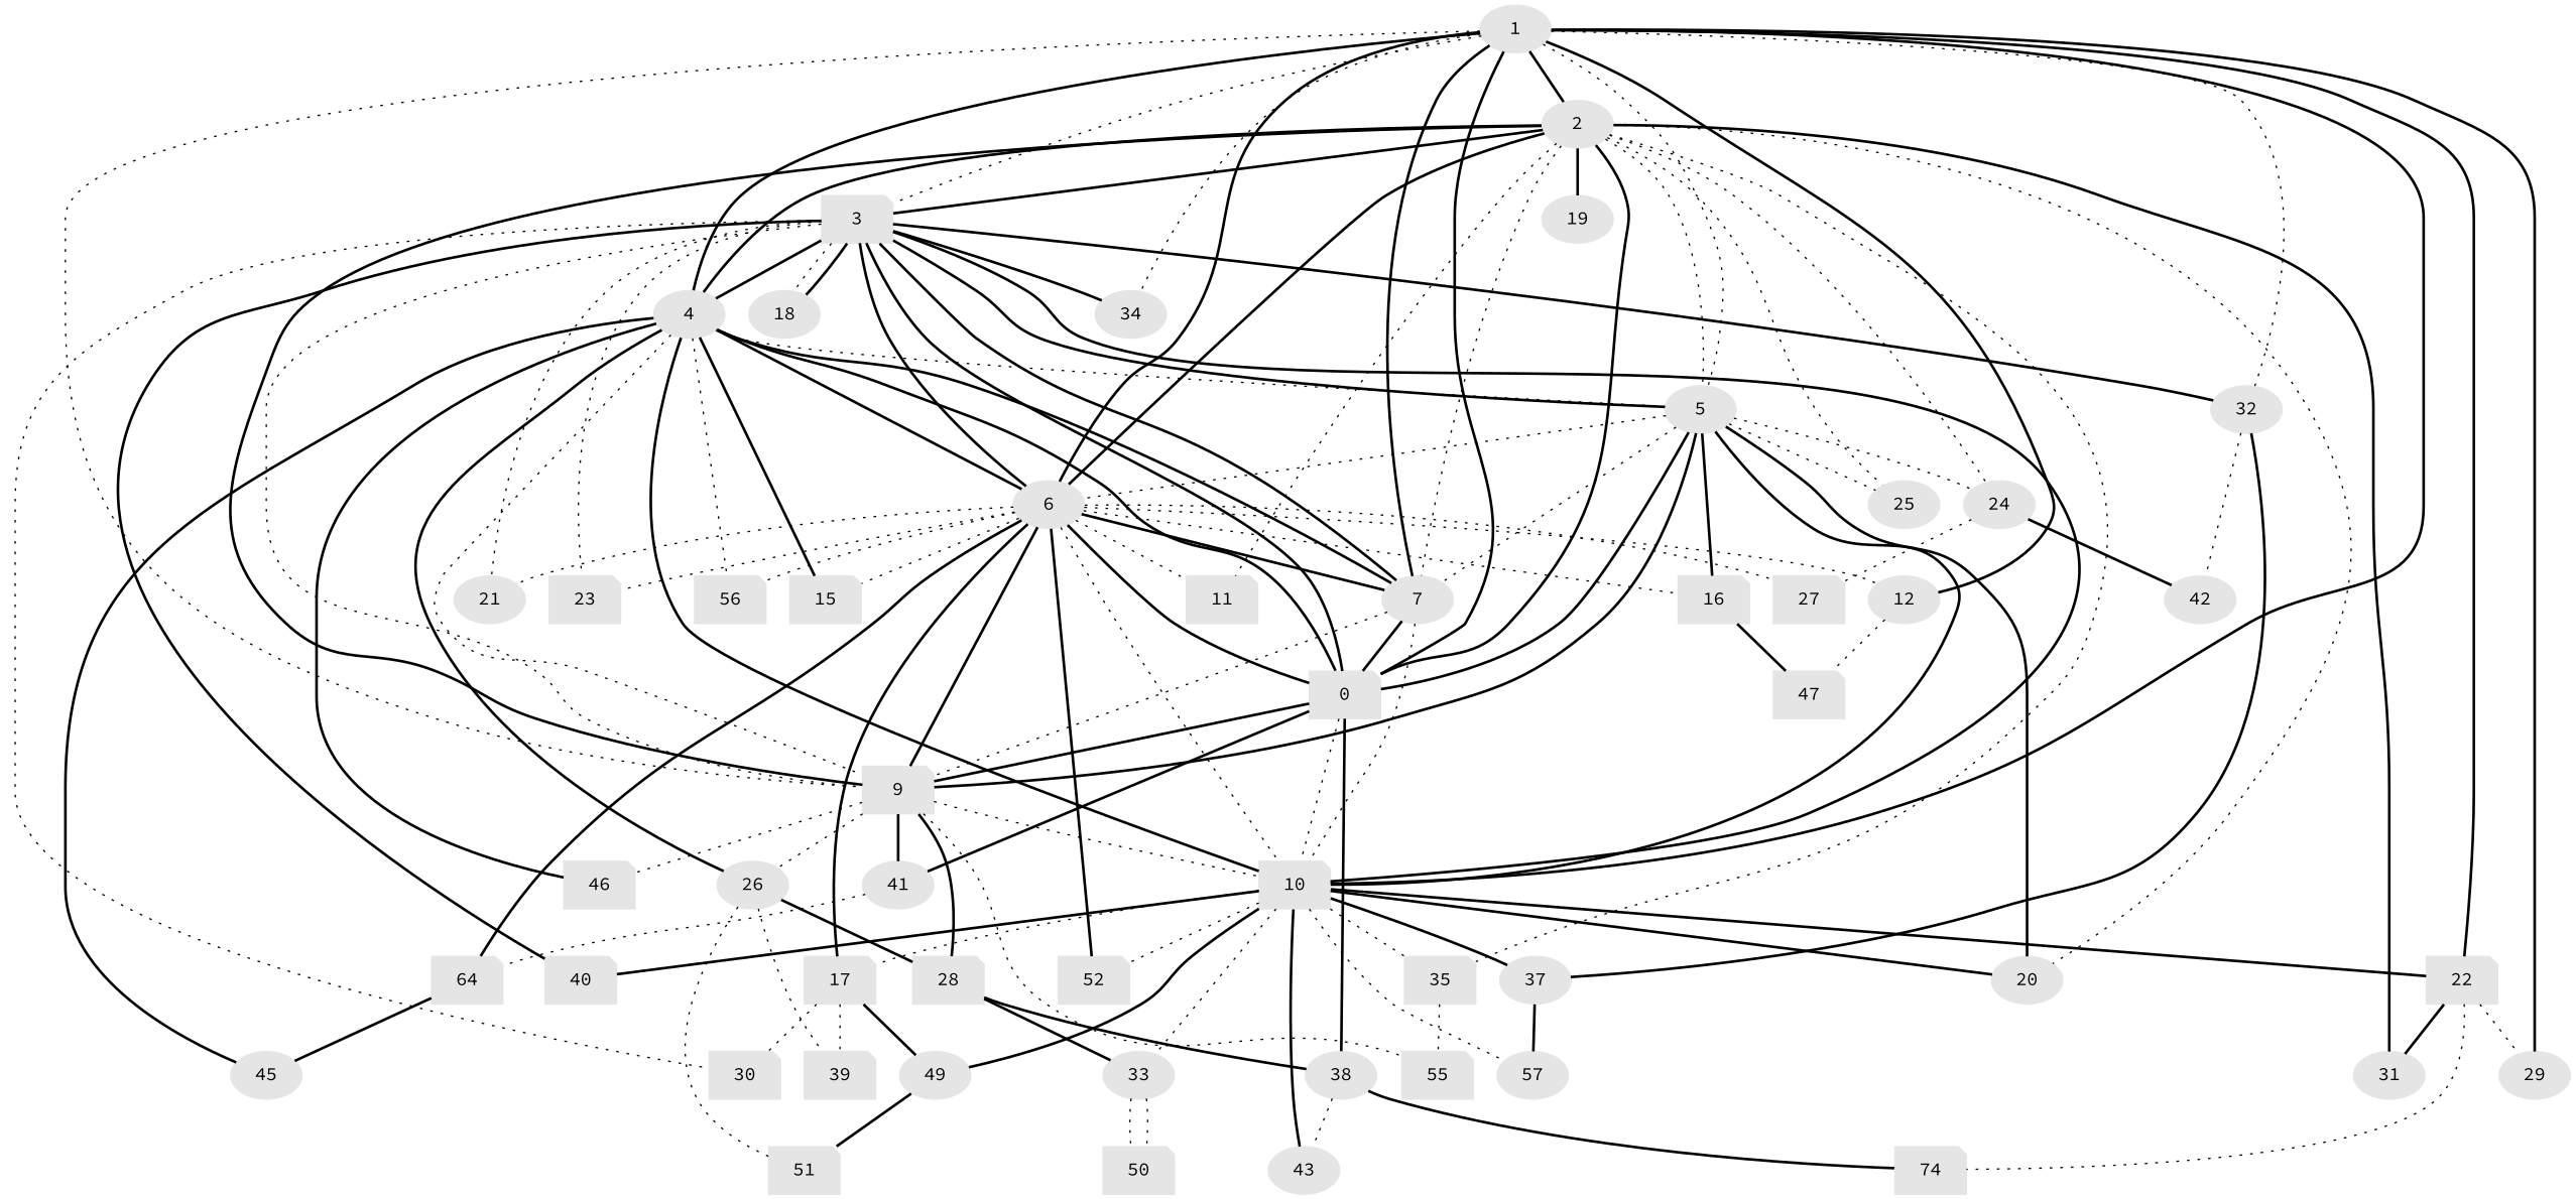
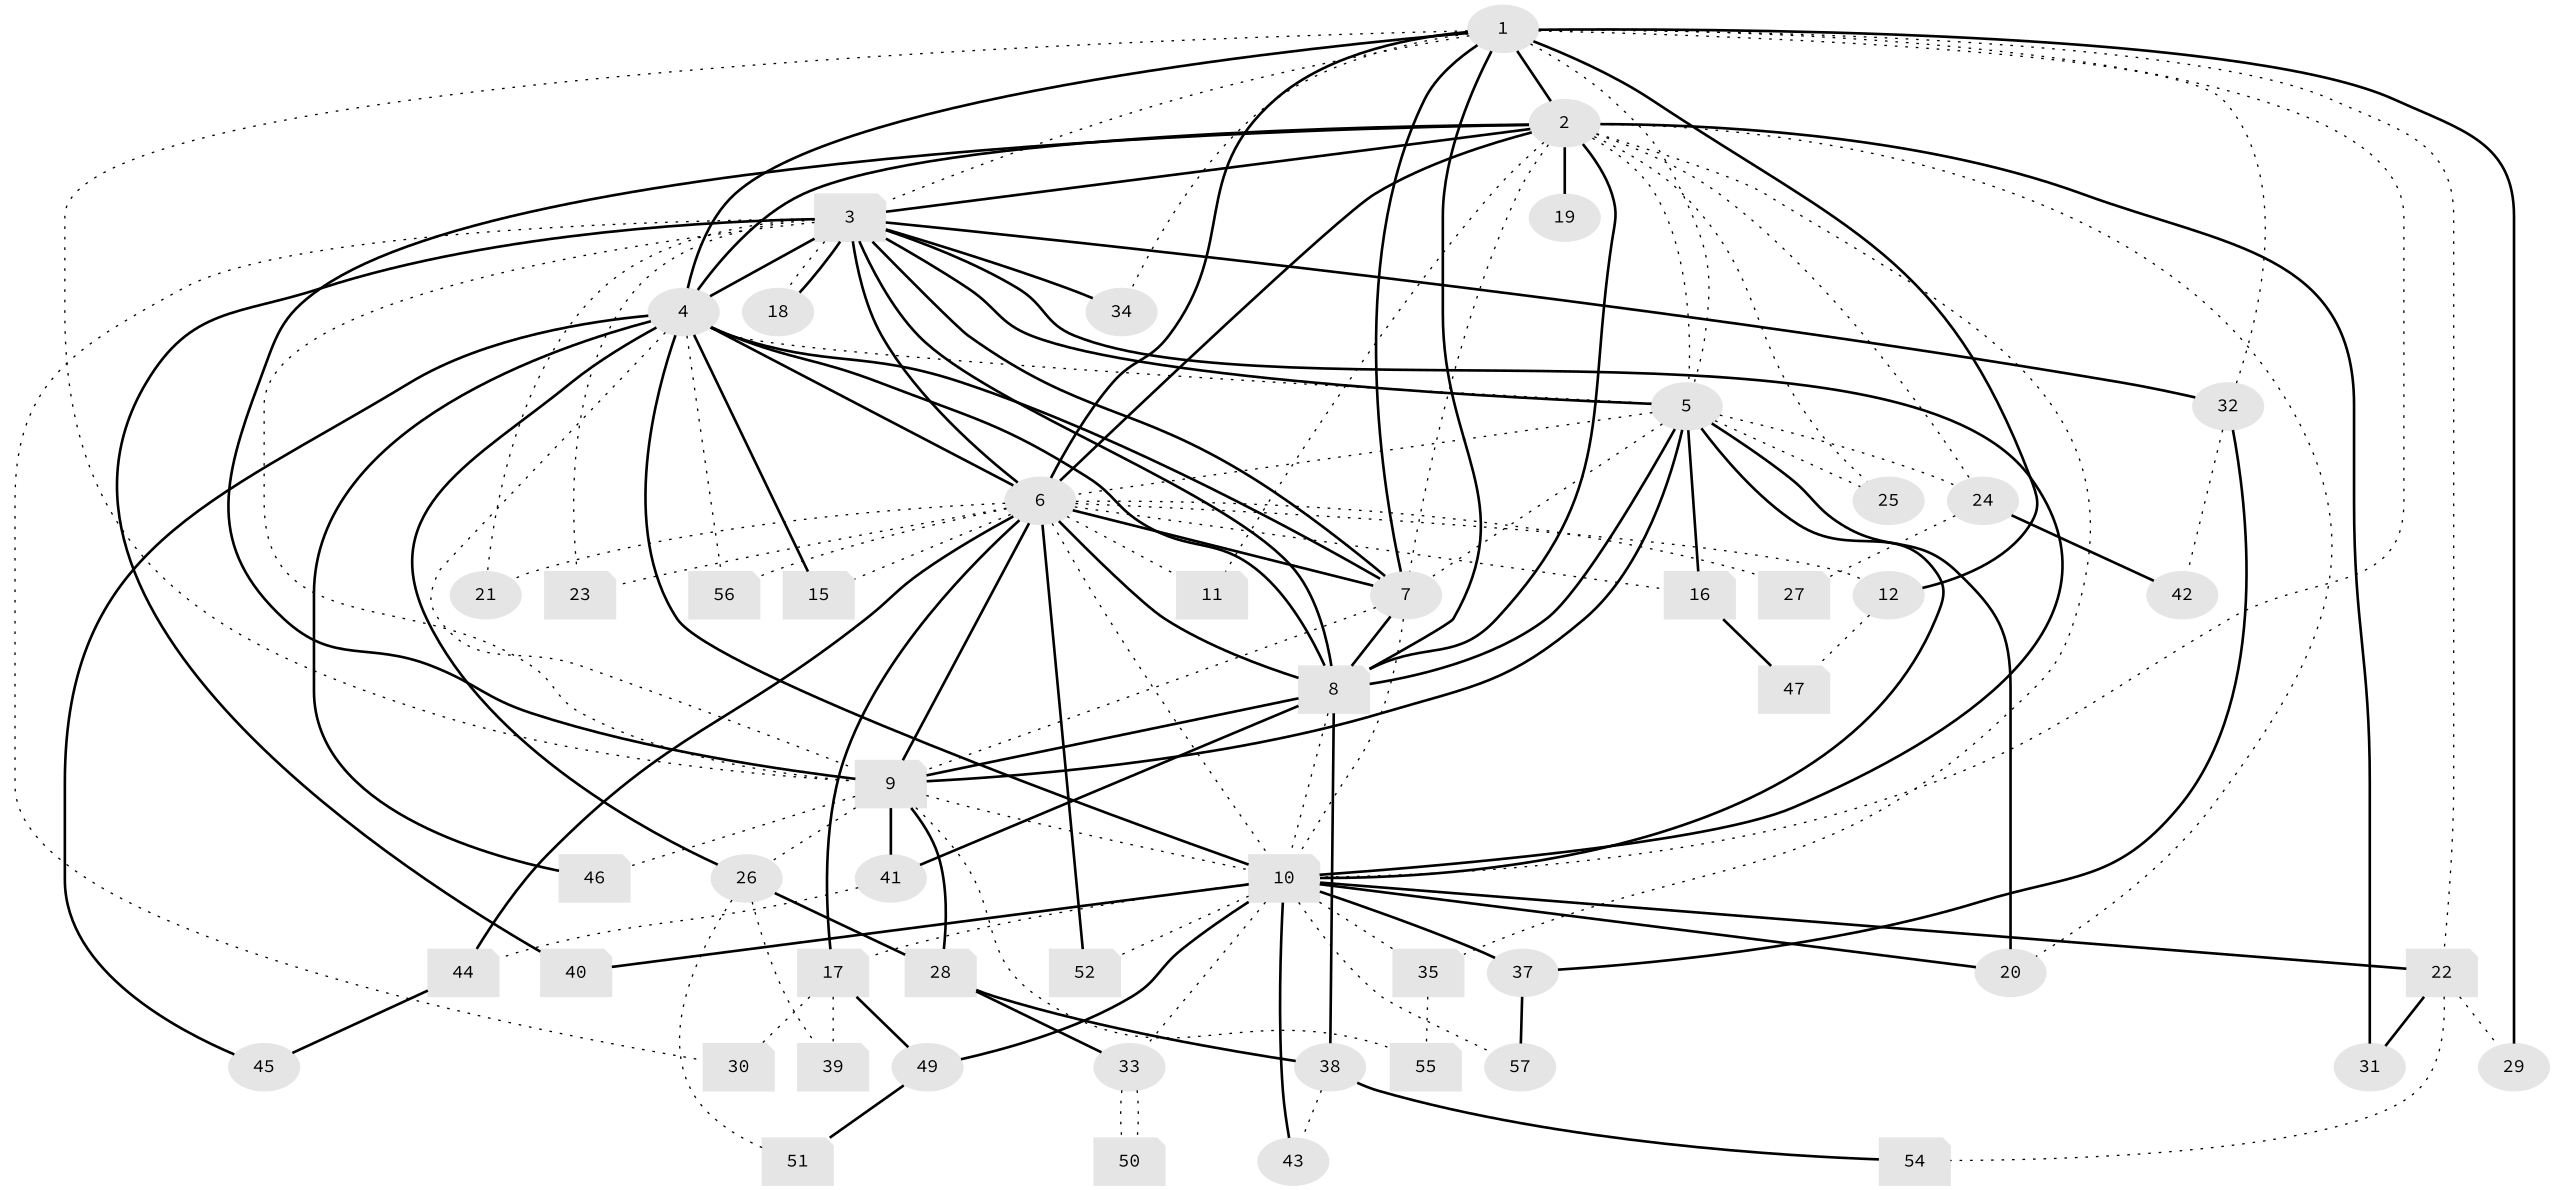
  graph {
    fontname="Source Code Pro"
    node [color=gray90 fontname="Source Code Pro" shape=ellipse style=filled]
    edge [fontname="Source Code Pro" style=bold]
    1
    2
    3 [shape=note]
    4
    5
    6
    7
-   8 [shape=note label=0]
+   8 [shape=note]
    9 [shape=note]
    10 [shape=note]
    12
    22 [shape=note]
    29
    32
    34
    11 [shape=note]
    19
    24
    25
    31
    35 [shape=note]
    20
    18
    21
    23 [shape=note]
    30 [shape=note]
    40 [shape=note]
    15 [shape=note]
    26
    45
    46 [shape=note]
    56 [shape=note]
    16 [shape=note]
    17 [shape=note]
    27 [shape=note]
-   44 [shape=note label=64]
+   44 [shape=note]
    52 [shape=note]
    38
    41
    28 [shape=note]
    55 [shape=note]
    33
    37
    43
    49
    57
    47 [shape=note]
-   54 [shape=note label=74]
+   54 [shape=note]
    42
    39 [shape=note]
    51 [shape=note]
    50 [shape=note]
    1 -- 2
    1 -- 3 [style=dotted]
    1 -- 4
    1 -- 5 [style=dotted]
    1 -- 6
    1 -- 7
    1 -- 8
    1 -- 9 [style=dotted]
-   1 -- 10
+   1 -- 10 [style=dotted]
    1 -- 12
-   1 -- 22
+   1 -- 22 [style=dotted]
    1 -- 29
    1 -- 32 [style=dotted]
    1 -- 34 [style=dotted]
    2 -- 3
    2 -- 4
    2 -- 5 [style=dotted]
    2 -- 6
    2 -- 7 [style=dotted]
    2 -- 8
    2 -- 9
    2 -- 11 [style=dotted]
    2 -- 19
    2 -- 24 [style=dotted]
    2 -- 25 [style=dotted]
    2 -- 31
    2 -- 35 [style=dotted]
    2 -- 20 [style=dotted]
    3 -- 4
    3 -- 5
    3 -- 6
    3 -- 7
    3 -- 8
    3 -- 9 [style=dotted]
    3 -- 10
    3 -- 32
    3 -- 34
    3 -- 18 [style=dotted]
    3 -- 18
    3 -- 21 [style=dotted]
    3 -- 23 [style=dotted]
    3 -- 30 [style=dotted]
    3 -- 40
    4 -- 5 [style=dotted]
    4 -- 6
    4 -- 7
    4 -- 8
    4 -- 9 [style=dotted]
    4 -- 10
    4 -- 15
    4 -- 26
    4 -- 45
    4 -- 46
    4 -- 56 [style=dotted]
    5 -- 6 [style=dotted]
    5 -- 7 [style=dotted]
    5 -- 8
    5 -- 9
    5 -- 10
    5 -- 24 [style=dotted]
    5 -- 25 [style=dotted]
    5 -- 20
    5 -- 16
    6 -- 7
    6 -- 8
    6 -- 9
    6 -- 10 [style=dotted]
    6 -- 12 [style=dotted]
    6 -- 11 [style=dotted]
    6 -- 21 [style=dotted]
    6 -- 23 [style=dotted]
    6 -- 15 [style=dotted]
    6 -- 56 [style=dotted]
    6 -- 16 [style=dotted]
    6 -- 17
    6 -- 27 [style=dotted]
    6 -- 44
    6 -- 52
    7 -- 8
    7 -- 9 [style=dotted]
    7 -- 10 [style=dotted]
    8 -- 9
    8 -- 10 [style=dotted]
    8 -- 38
    8 -- 41
    9 -- 10 [style=dotted]
    9 -- 26 [style=dotted]
    9 -- 46 [style=dotted]
    9 -- 41
    9 -- 28
    9 -- 55 [style=dotted]
    10 -- 22
    10 -- 35 [style=dotted]
    10 -- 20
    10 -- 40
    10 -- 17 [style=dotted]
    10 -- 52 [style=dotted]
    10 -- 33 [style=dotted]
    10 -- 37
    10 -- 43
    10 -- 49
    10 -- 57 [style=dotted]
    12 -- 47 [style=dotted]
    22 -- 29 [style=dotted]
    22 -- 31
    22 -- 54 [style=dotted]
    32 -- 37
    32 -- 42 [style=dotted]
    24 -- 27 [style=dotted]
    24 -- 42
    35 -- 55 [style=dotted]
    26 -- 28
    26 -- 39 [style=dotted]
    26 -- 51 [style=dotted]
    16 -- 47
    17 -- 30 [style=dotted]
    17 -- 49
    17 -- 39 [style=dotted]
    44 -- 45
    38 -- 43 [style=dotted]
    38 -- 54
    41 -- 44 [style=dotted]
    28 -- 38
    28 -- 33
    33 -- 50 [style=dotted]
    33 -- 50 [style=dotted]
    37 -- 57
    49 -- 51
  }
